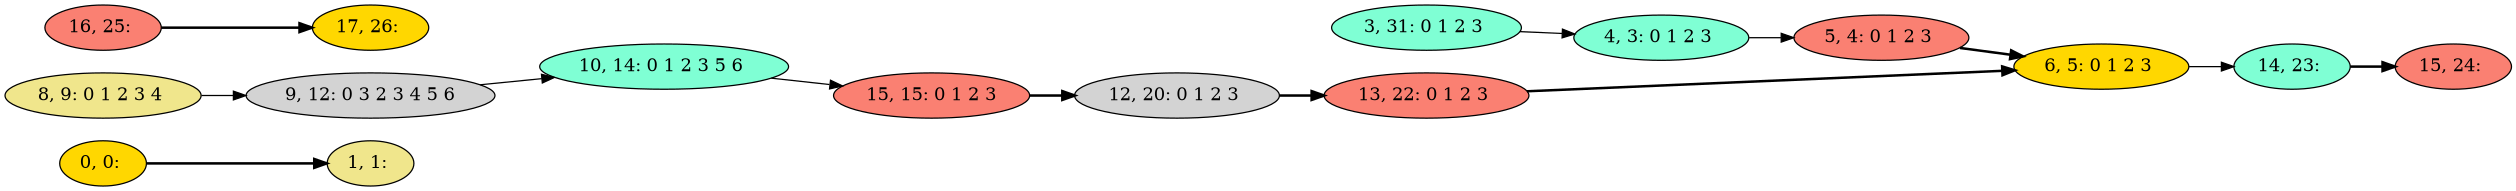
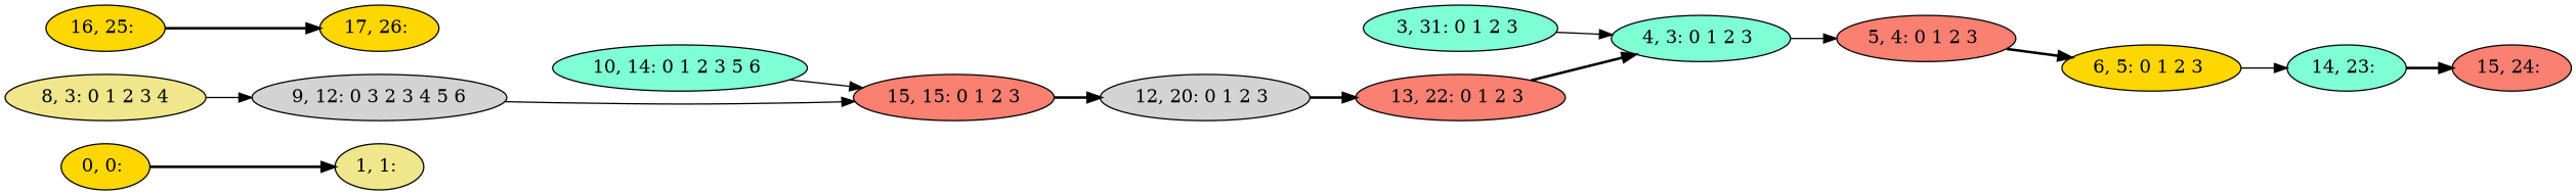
  digraph {
    rankdir=LR
    node [fillcolor=gold style=filled]
    edge [style=bold]
    n1 [label="0, 0: "]
    n2 [fillcolor=khaki label="1, 1: "]
    n3 [fillcolor=aquamarine label="3, 31: 0 1 2 3 "]
    n4 [fillcolor=aquamarine label="4, 3: 0 1 2 3 "]
    n5 [fillcolor=salmon label="5, 4: 0 1 2 3 "]
    n6 [label="6, 5: 0 1 2 3 "]
    n7 [fillcolor=aquamarine label="14, 23: "]
    n8 [fillcolor=salmon label="15, 24: "]
-   n9 [fillcolor=khaki label="8, 9: 0 1 2 3 4 "]
+   n9 [fillcolor=khaki label="8, 3: 0 1 2 3 4"]
    n10 [fillcolor=lightgrey label="9, 12: 0 3 2 3 4 5 6"]
    n11 [fillcolor=aquamarine label="10, 14: 0 1 2 3 5 6 "]
    n12 [fillcolor=salmon label="15, 15: 0 1 2 3"]
    n13 [fillcolor=lightgrey label="12, 20: 0 1 2 3 "]
    n14 [fillcolor=salmon label="13, 22: 0 1 2 3 "]
-   n15 [fillcolor=salmon label="16, 25: "]
+   n15 [label="16, 25: "]
    n16 [label="17, 26: "]
    n1 -> n2
    n3 -> n4 [style=solid]
    n4 -> n5 [style=solid]
    n5 -> n6
    n6 -> n7 [style=solid]
    n7 -> n8
    n9 -> n10 [style=solid]
-   n10 -> n11 [style=solid]
+   n10 -> n12 [style=solid]
    n11 -> n12 [style=solid]
    n12 -> n13
    n13 -> n14
-   n14 -> n6
+   n14 -> n4
    n15 -> n16
  }
